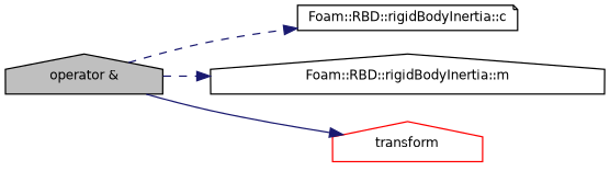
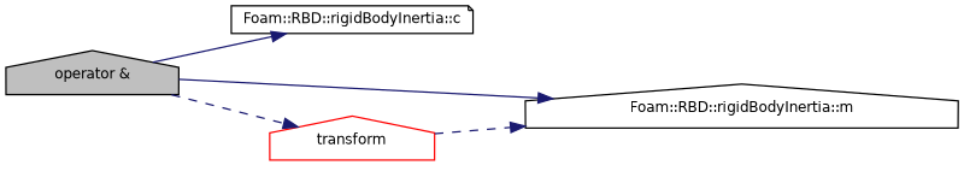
  digraph {
    rankdir=LR
    node [color=black fontname=Helvetica fontsize=10 shape=house]
    edge [color=midnightblue fontname=Helvetica fontsize=10 labelfontname=Helvetica labelfontsize=10 style=solid]
    n1 [fillcolor=grey75 fontcolor=black height=0.2 label="operator &" style=filled width=0.4]
    n2 [height=0.2 label="Foam::RBD::rigidBodyInertia::c" shape=note width=0.4]
    n3 [height=0.2 label="Foam::RBD::rigidBodyInertia::m" width=0.4]
    n4 [color=red height=0.2 label=transform width=0.4]
-   n1 -> n2 [style=dashed]
-   n1 -> n3 [style=dashed]
-   n1 -> n4
+   n1 -> n2
+   n1 -> n3
+   n1 -> n4 [style=dashed]
+   n4 -> n3 [style=dashed]
  }
